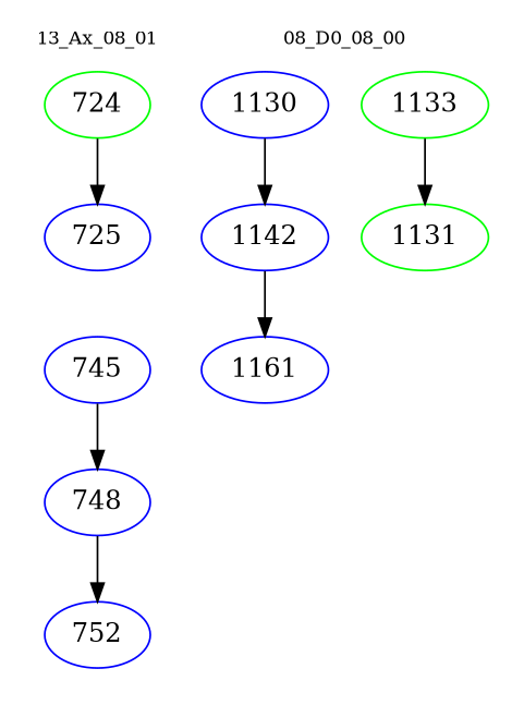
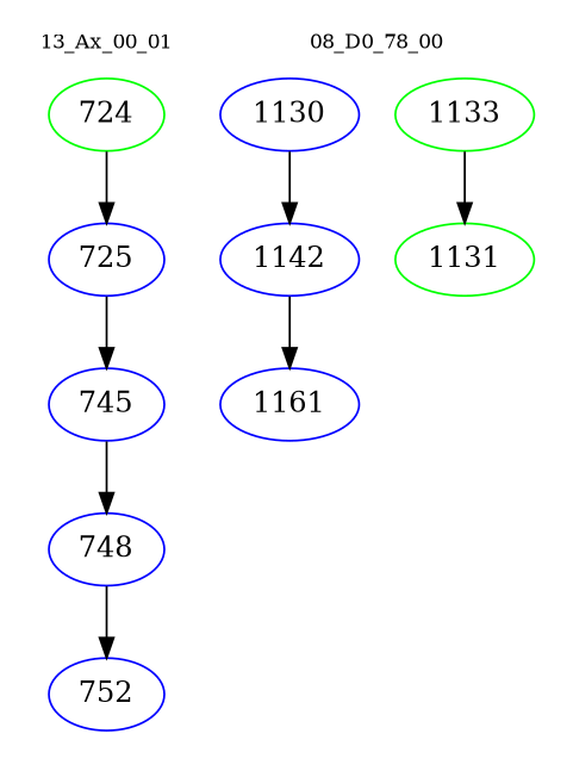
  digraph {
    node [color=blue]
    edge [color=black]
    n1 [color=green label=724]
    n2 [label=725]
    n3 [label=745]
    n4 [label=748]
    n5 [label=752]
    n6 [color=green label=1133]
    n7 [color=green label=1131]
    n8 [label=1130]
    n9 [label=1142]
    n10 [label=1161]
    subgraph cluster_1 {
      color=white
      fontsize=10
-     label="13_Ax_08_01"
+     label="13_Ax_00_01"
      n1
      n2
      n3
      n4
      n5
    }
    subgraph cluster_2 {
      color=white
      fontsize=10
-     label="08_D0_08_00"
+     label="08_D0_78_00"
      n6
      n7
      n8
      n9
      n10
    }
    n1 -> n2
+   n2 -> n3
    n3 -> n4
    n4 -> n5
    n6 -> n7
    n8 -> n9
    n9 -> n10
  }
